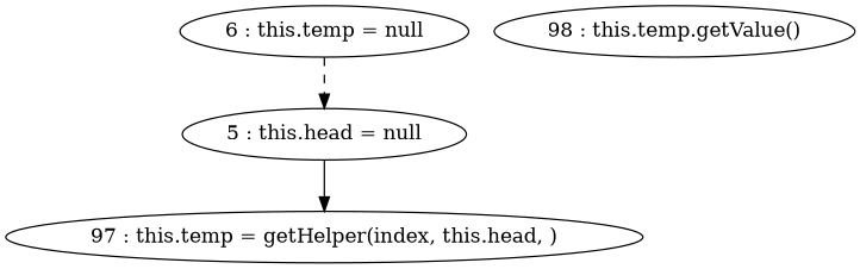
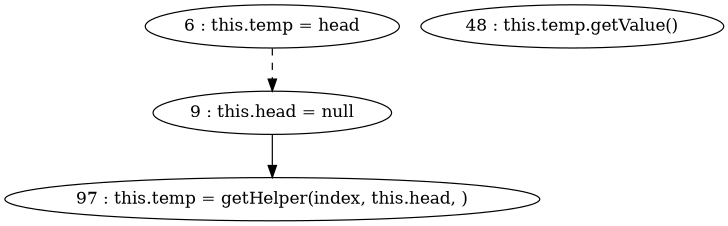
  digraph {
-   "5 : this.head = null"
+   "5 : this.head = null" [label="9 : this.head = null"]
    "97 : this.temp = getHelper(index, this.head, )"
-   "6 : this.temp = null"
-   "98 : this.temp.getValue()"
+   "6 : this.temp = null" [label="6 : this.temp = head"]
+   "98 : this.temp.getValue()" [label="48 : this.temp.getValue()"]
    "5 : this.head = null" -> "97 : this.temp = getHelper(index, this.head, )"
    "6 : this.temp = null" -> "5 : this.head = null" [style=dashed]
  }
